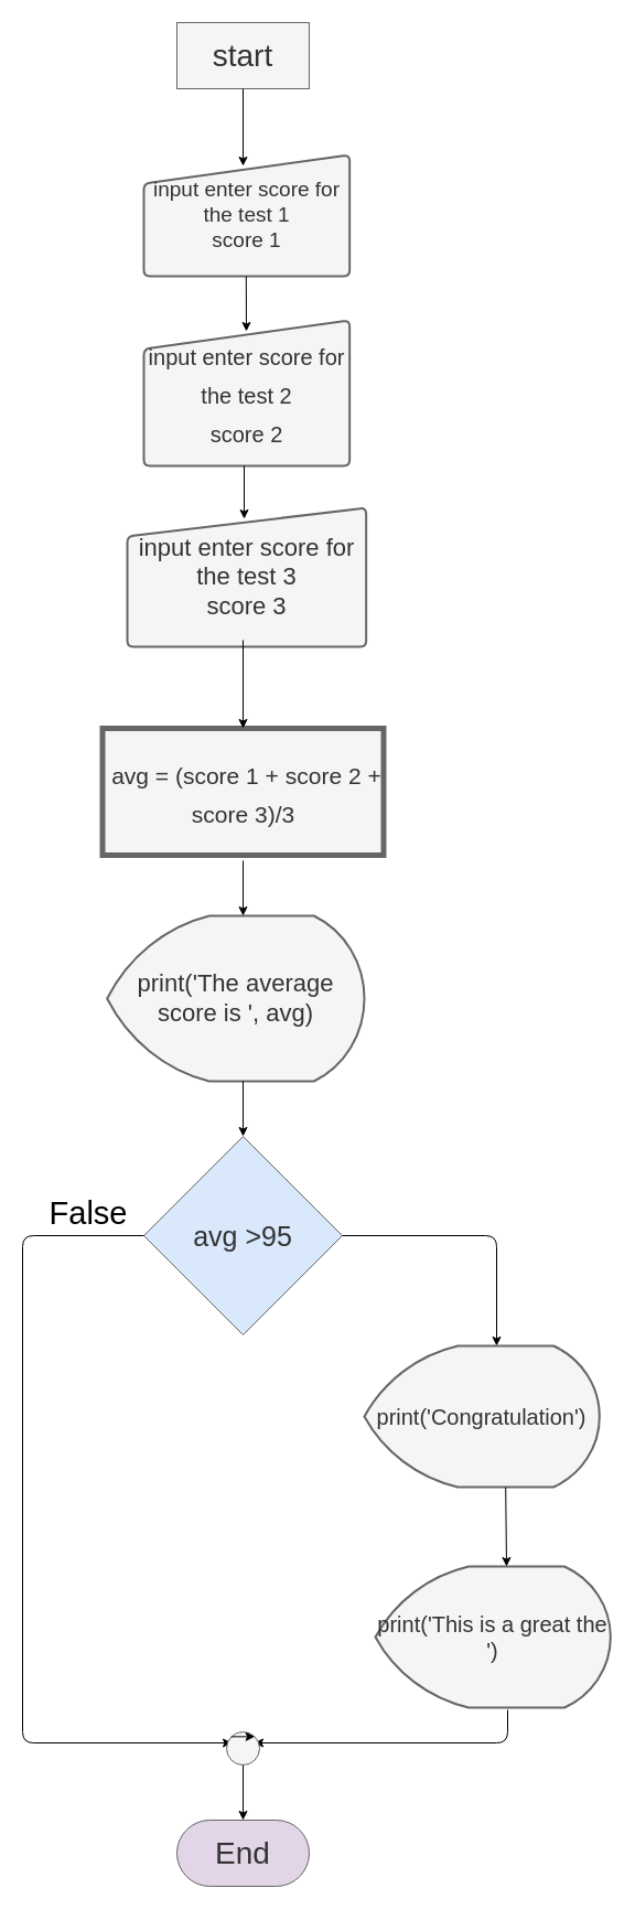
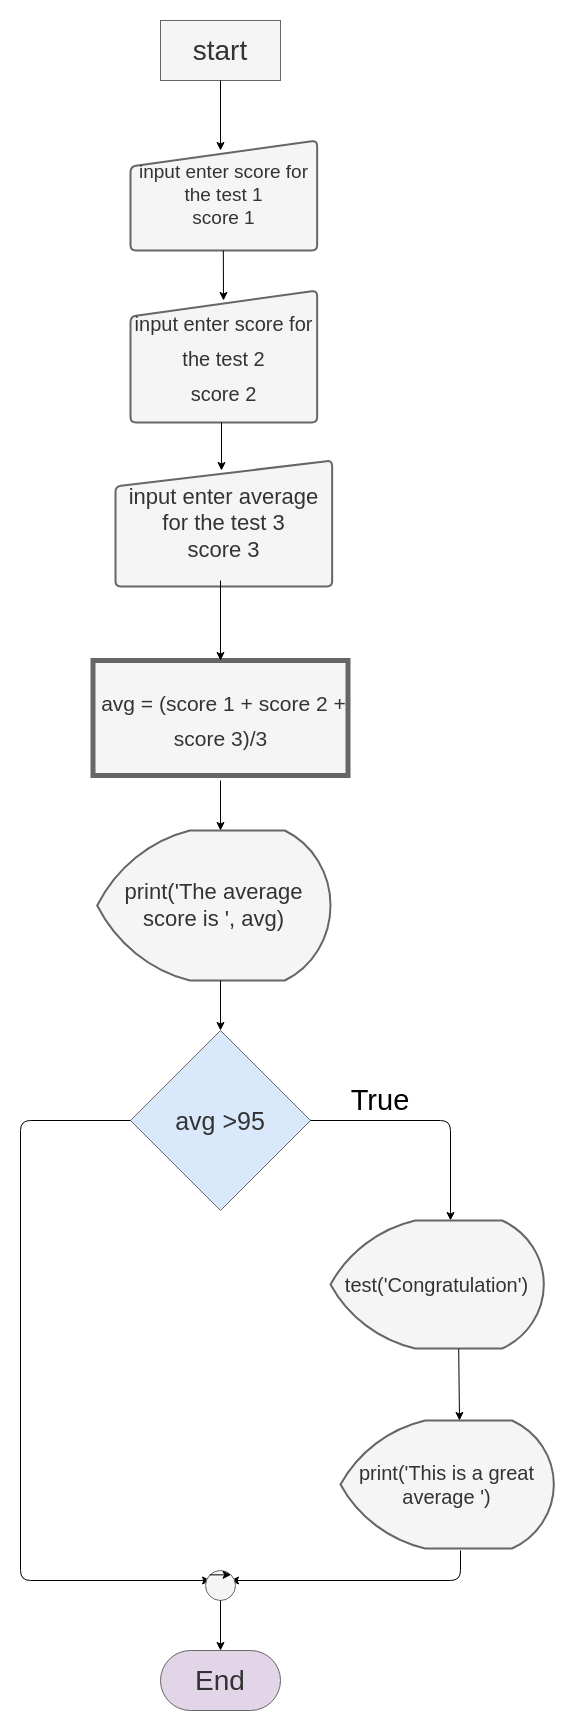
  <mxCell id="0" />
  <mxCell id="1" parent="0" />
  <mxCell id="2" value="&lt;font style=&quot;font-size: 25px&quot;&gt;avg &amp;gt;95&lt;/font&gt;" style="rhombus;whiteSpace=wrap;html=1;fillColor=#dae8fc;strokeColor=#666666;fontColor=#333333;" vertex="1" parent="1"><mxGeometry x="130" y="1030" width="180" height="180" as="geometry" /></mxCell>
  <mxCell id="3" value="&lt;font style=&quot;font-size: 28px&quot;&gt;start&lt;/font&gt;" style="whiteSpace=wrap;html=1;arcSize=50;fillColor=#f5f5f5;strokeColor=#666666;fontColor=#333333;rounded=0;" vertex="1" parent="1"><mxGeometry x="160" y="20" width="120" height="60" as="geometry" /></mxCell>
  <mxCell id="4" value="" style="endArrow=classic;html=1;exitX=0;exitY=0.5;exitDx=0;exitDy=0;" edge="1" parent="1" source="2"><mxGeometry width="50" height="50" relative="1" as="geometry"><mxPoint x="320" y="1520" as="sourcePoint" /><mxPoint x="210" y="1580" as="targetPoint" /><Array as="points"><mxPoint x="20" y="1120" /><mxPoint x="20" y="1580" /></Array></mxGeometry></mxCell>
  <mxCell id="5" value="" style="endArrow=classic;html=1;" edge="1" parent="1"><mxGeometry width="50" height="50" relative="1" as="geometry"><mxPoint x="310" y="1120" as="sourcePoint" /><mxPoint x="450" y="1220" as="targetPoint" /><Array as="points"><mxPoint x="450" y="1120" /></Array></mxGeometry></mxCell>
- <mxCell id="6" value="&lt;font style=&quot;font-size: 20px&quot;&gt;print('Congratulation')&lt;/font&gt;" style="strokeWidth=2;html=1;shape=mxgraph.flowchart.display;whiteSpace=wrap;fillColor=#f5f5f5;strokeColor=#666666;fontColor=#333333;" vertex="1" parent="1"><mxGeometry x="330" y="1220" width="213.33" height="128" as="geometry" /></mxCell>
- <mxCell id="7" value="&lt;font style=&quot;font-size: 20px&quot;&gt;print('This is a great the ')&lt;/font&gt;" style="strokeWidth=2;html=1;shape=mxgraph.flowchart.display;whiteSpace=wrap;fillColor=#f5f5f5;strokeColor=#666666;fontColor=#333333;" vertex="1" parent="1"><mxGeometry x="340" y="1420" width="213.33" height="128" as="geometry" /></mxCell>
+ <mxCell id="6" value="&lt;font style=&quot;font-size: 20px&quot;&gt;test('Congratulation')&lt;/font&gt;" style="strokeWidth=2;html=1;shape=mxgraph.flowchart.display;whiteSpace=wrap;fillColor=#f5f5f5;strokeColor=#666666;fontColor=#333333;" vertex="1" parent="1"><mxGeometry x="330" y="1220" width="213.33" height="128" as="geometry" /></mxCell>
+ <mxCell id="7" value="&lt;font style=&quot;font-size: 20px&quot;&gt;print('This is a great average ')&lt;/font&gt;" style="strokeWidth=2;html=1;shape=mxgraph.flowchart.display;whiteSpace=wrap;fillColor=#f5f5f5;strokeColor=#666666;fontColor=#333333;" vertex="1" parent="1"><mxGeometry x="340" y="1420" width="213.33" height="128" as="geometry" /></mxCell>
  <mxCell id="8" value="" style="endArrow=classic;html=1;exitX=0.601;exitY=1.002;exitDx=0;exitDy=0;exitPerimeter=0;" edge="1" parent="1" source="6"><mxGeometry width="50" height="50" relative="1" as="geometry"><mxPoint x="320" y="1360" as="sourcePoint" /><mxPoint x="459" y="1420" as="targetPoint" /></mxGeometry></mxCell>
  <mxCell id="9" value="" style="endArrow=classic;html=1;" edge="1" parent="1"><mxGeometry width="50" height="50" relative="1" as="geometry"><mxPoint x="460" y="1550" as="sourcePoint" /><mxPoint x="230" y="1580" as="targetPoint" /><Array as="points"><mxPoint x="460" y="1580" /></Array></mxGeometry></mxCell>
  <mxCell id="10" value="" style="verticalLabelPosition=bottom;verticalAlign=top;html=1;shape=mxgraph.flowchart.on-page_reference;fillColor=#f5f5f5;strokeColor=#666666;fontColor=#333333;" vertex="1" parent="1"><mxGeometry x="205" y="1570" width="30" height="30" as="geometry" /></mxCell>
  <mxCell id="11" style="edgeStyle=orthogonalEdgeStyle;rounded=0;orthogonalLoop=1;jettySize=auto;html=1;exitX=0.145;exitY=0.145;exitDx=0;exitDy=0;exitPerimeter=0;entryX=0.855;entryY=0.145;entryDx=0;entryDy=0;entryPerimeter=0;" edge="1" parent="1" source="10" target="10"><mxGeometry relative="1" as="geometry" /></mxCell>
- <mxCell id="13" value="False" style="text;html=1;strokeColor=none;fillColor=none;align=center;verticalAlign=middle;whiteSpace=wrap;rounded=0;strokeWidth=5;fontSize=29;" vertex="1" parent="1"><mxGeometry x="60" y="1090" width="40" height="20" as="geometry" /></mxCell>
+ <mxCell id="12" value="&lt;font style=&quot;font-size: 29px&quot;&gt;True&lt;/font&gt;" style="text;html=1;strokeColor=none;fillColor=none;align=center;verticalAlign=middle;whiteSpace=wrap;rounded=0;" vertex="1" parent="1"><mxGeometry x="360" y="1090" width="40" height="20" as="geometry" /></mxCell>
  <mxCell id="14" value="input enter score for the test 1&lt;br&gt;score 1" style="html=1;strokeWidth=2;shape=manualInput;whiteSpace=wrap;rounded=1;size=26;arcSize=11;fontSize=19;fillColor=#f5f5f5;strokeColor=#666666;fontColor=#333333;" vertex="1" parent="1"><mxGeometry x="130" y="140" width="186.66" height="110" as="geometry" /></mxCell>
  <mxCell id="15" value="&lt;font style=&quot;font-size: 20px&quot;&gt;input enter score for the test 2&lt;br&gt;score 2&lt;br&gt;&lt;/font&gt;" style="html=1;strokeWidth=2;shape=manualInput;whiteSpace=wrap;rounded=1;size=26;arcSize=11;fontSize=29;fillColor=#f5f5f5;strokeColor=#666666;fontColor=#333333;" vertex="1" parent="1"><mxGeometry x="130" y="290" width="186.66" height="132" as="geometry" /></mxCell>
- <mxCell id="16" value="&lt;font style=&quot;font-size: 22px&quot;&gt;input enter score for the test 3&lt;br&gt;score 3&lt;br&gt;&lt;/font&gt;" style="html=1;strokeWidth=2;shape=manualInput;whiteSpace=wrap;rounded=1;size=26;arcSize=11;fontSize=17;fillColor=#f5f5f5;strokeColor=#666666;fontColor=#333333;" vertex="1" parent="1"><mxGeometry x="115" y="460" width="216.66" height="126" as="geometry" /></mxCell>
+ <mxCell id="16" value="&lt;font style=&quot;font-size: 22px&quot;&gt;input enter average for the test 3&lt;br&gt;score 3&lt;br&gt;&lt;/font&gt;" style="html=1;strokeWidth=2;shape=manualInput;whiteSpace=wrap;rounded=1;size=26;arcSize=11;fontSize=17;fillColor=#f5f5f5;strokeColor=#666666;fontColor=#333333;" vertex="1" parent="1"><mxGeometry x="115" y="460" width="216.66" height="126" as="geometry" /></mxCell>
  <mxCell id="17" value="&lt;font style=&quot;font-size: 21px&quot;&gt;&amp;nbsp;avg = (score 1 + score 2 + score 3)/3&lt;/font&gt;" style="rounded=0;whiteSpace=wrap;html=1;fontSize=29;strokeWidth=5;fillColor=#f5f5f5;strokeColor=#666666;fontColor=#333333;" vertex="1" parent="1"><mxGeometry x="92.5" y="660" width="255" height="115" as="geometry" /></mxCell>
  <mxCell id="18" value="&lt;span style=&quot;font-size: 28px&quot;&gt;End&lt;/span&gt;" style="rounded=1;whiteSpace=wrap;html=1;arcSize=50;fillColor=#e1d5e7;strokeColor=#666666;fontColor=#333333;" vertex="1" parent="1"><mxGeometry x="160" y="1650" width="120" height="60" as="geometry" /></mxCell>
  <mxCell id="19" value="" style="endArrow=classic;html=1;fontSize=17;exitX=0.5;exitY=1;exitDx=0;exitDy=0;exitPerimeter=0;" edge="1" parent="1" source="10"><mxGeometry width="50" height="50" relative="1" as="geometry"><mxPoint x="250" y="1650" as="sourcePoint" /><mxPoint x="220" y="1650" as="targetPoint" /></mxGeometry></mxCell>
  <mxCell id="20" value="&lt;font style=&quot;font-size: 22px&quot;&gt;print('The average score is ', avg)&lt;/font&gt;" style="strokeWidth=2;html=1;shape=mxgraph.flowchart.display;whiteSpace=wrap;fontSize=17;fillColor=#f5f5f5;strokeColor=#666666;fontColor=#333333;" vertex="1" parent="1"><mxGeometry x="96.67" y="830" width="233.33" height="150" as="geometry" /></mxCell>
  <mxCell id="21" value="" style="endArrow=classic;html=1;fontSize=17;exitX=0.5;exitY=1;exitDx=0;exitDy=0;" edge="1" parent="1" source="3"><mxGeometry width="50" height="50" relative="1" as="geometry"><mxPoint x="230" y="590" as="sourcePoint" /><mxPoint x="220" y="150" as="targetPoint" /></mxGeometry></mxCell>
  <mxCell id="22" value="" style="endArrow=classic;html=1;fontSize=17;" edge="1" parent="1"><mxGeometry width="50" height="50" relative="1" as="geometry"><mxPoint x="220" y="780" as="sourcePoint" /><mxPoint x="220" y="830" as="targetPoint" /></mxGeometry></mxCell>
  <mxCell id="23" value="" style="endArrow=classic;html=1;fontSize=17;" edge="1" parent="1"><mxGeometry width="50" height="50" relative="1" as="geometry"><mxPoint x="220" y="980" as="sourcePoint" /><mxPoint x="220" y="1030" as="targetPoint" /></mxGeometry></mxCell>
  <mxCell id="24" value="" style="endArrow=classic;html=1;fontSize=17;entryX=0.5;entryY=0;entryDx=0;entryDy=0;" edge="1" parent="1" target="17"><mxGeometry width="50" height="50" relative="1" as="geometry"><mxPoint x="220" y="580" as="sourcePoint" /><mxPoint x="310" y="750" as="targetPoint" /></mxGeometry></mxCell>
  <mxCell id="25" value="" style="endArrow=classic;html=1;fontSize=17;" edge="1" parent="1"><mxGeometry width="50" height="50" relative="1" as="geometry"><mxPoint x="221" y="422" as="sourcePoint" /><mxPoint x="221" y="470" as="targetPoint" /></mxGeometry></mxCell>
  <mxCell id="26" value="" style="endArrow=classic;html=1;fontSize=17;" edge="1" parent="1"><mxGeometry width="50" height="50" relative="1" as="geometry"><mxPoint x="222.83" y="250" as="sourcePoint" /><mxPoint x="223" y="300" as="targetPoint" /></mxGeometry></mxCell>
